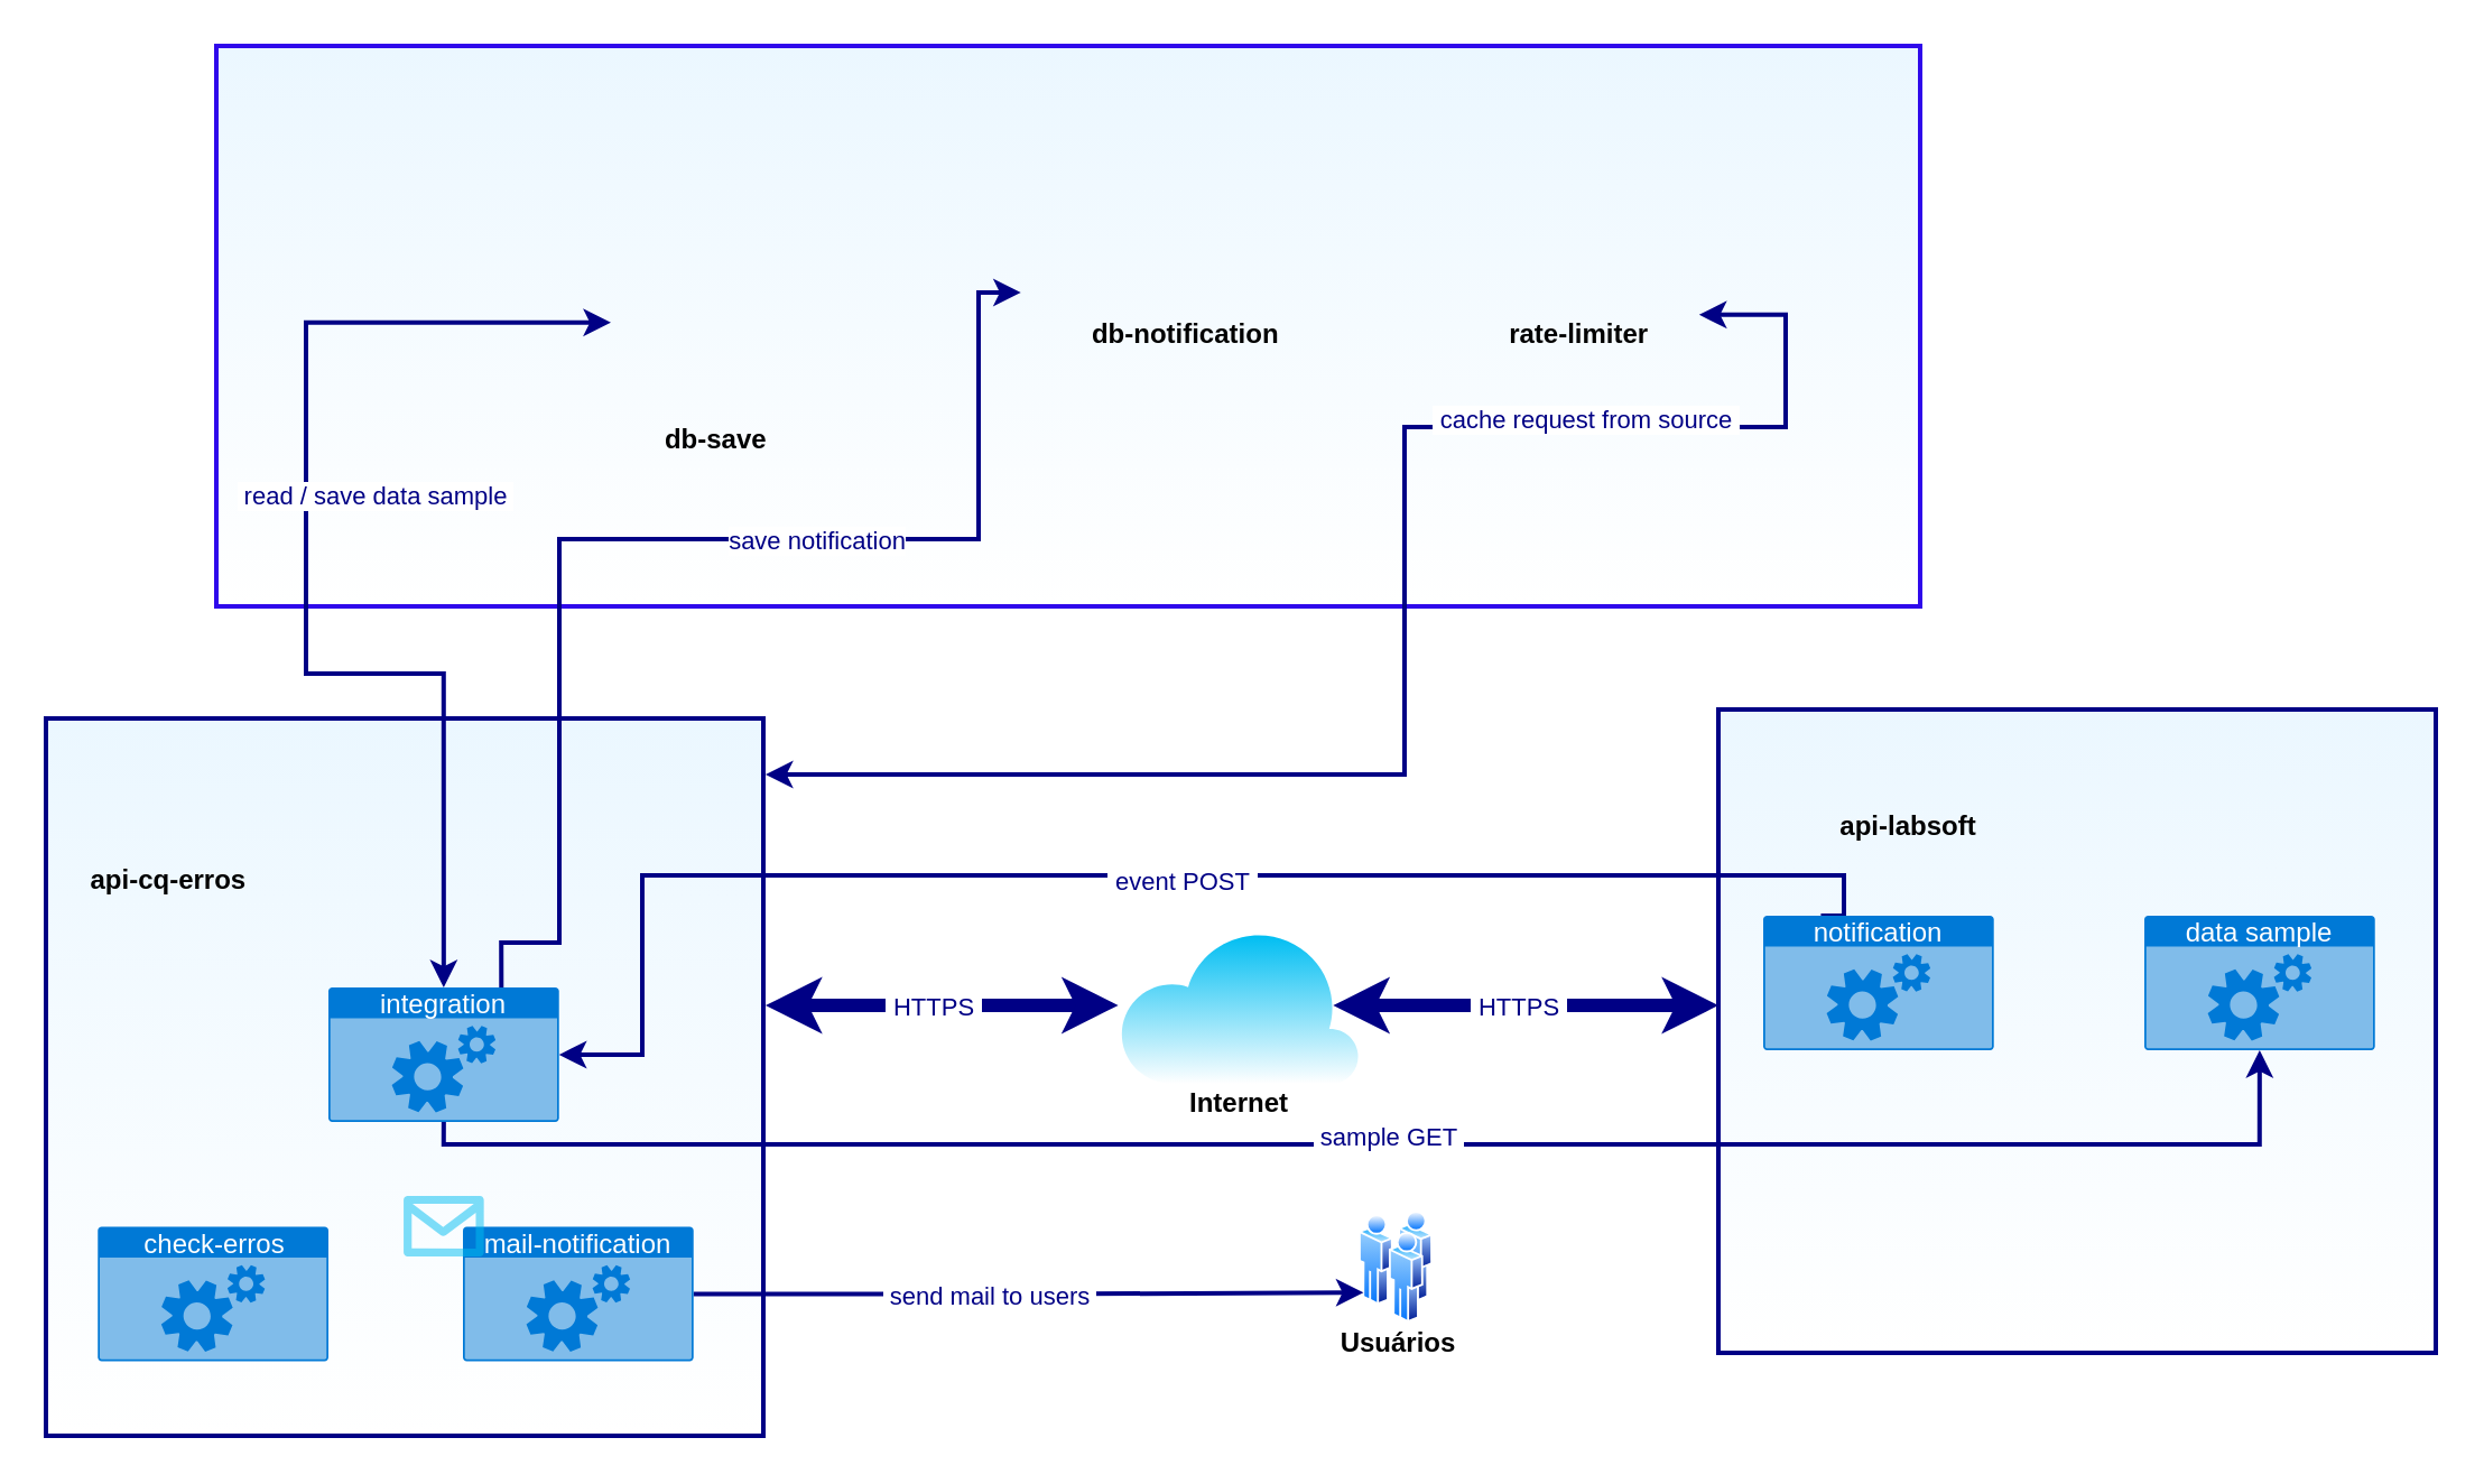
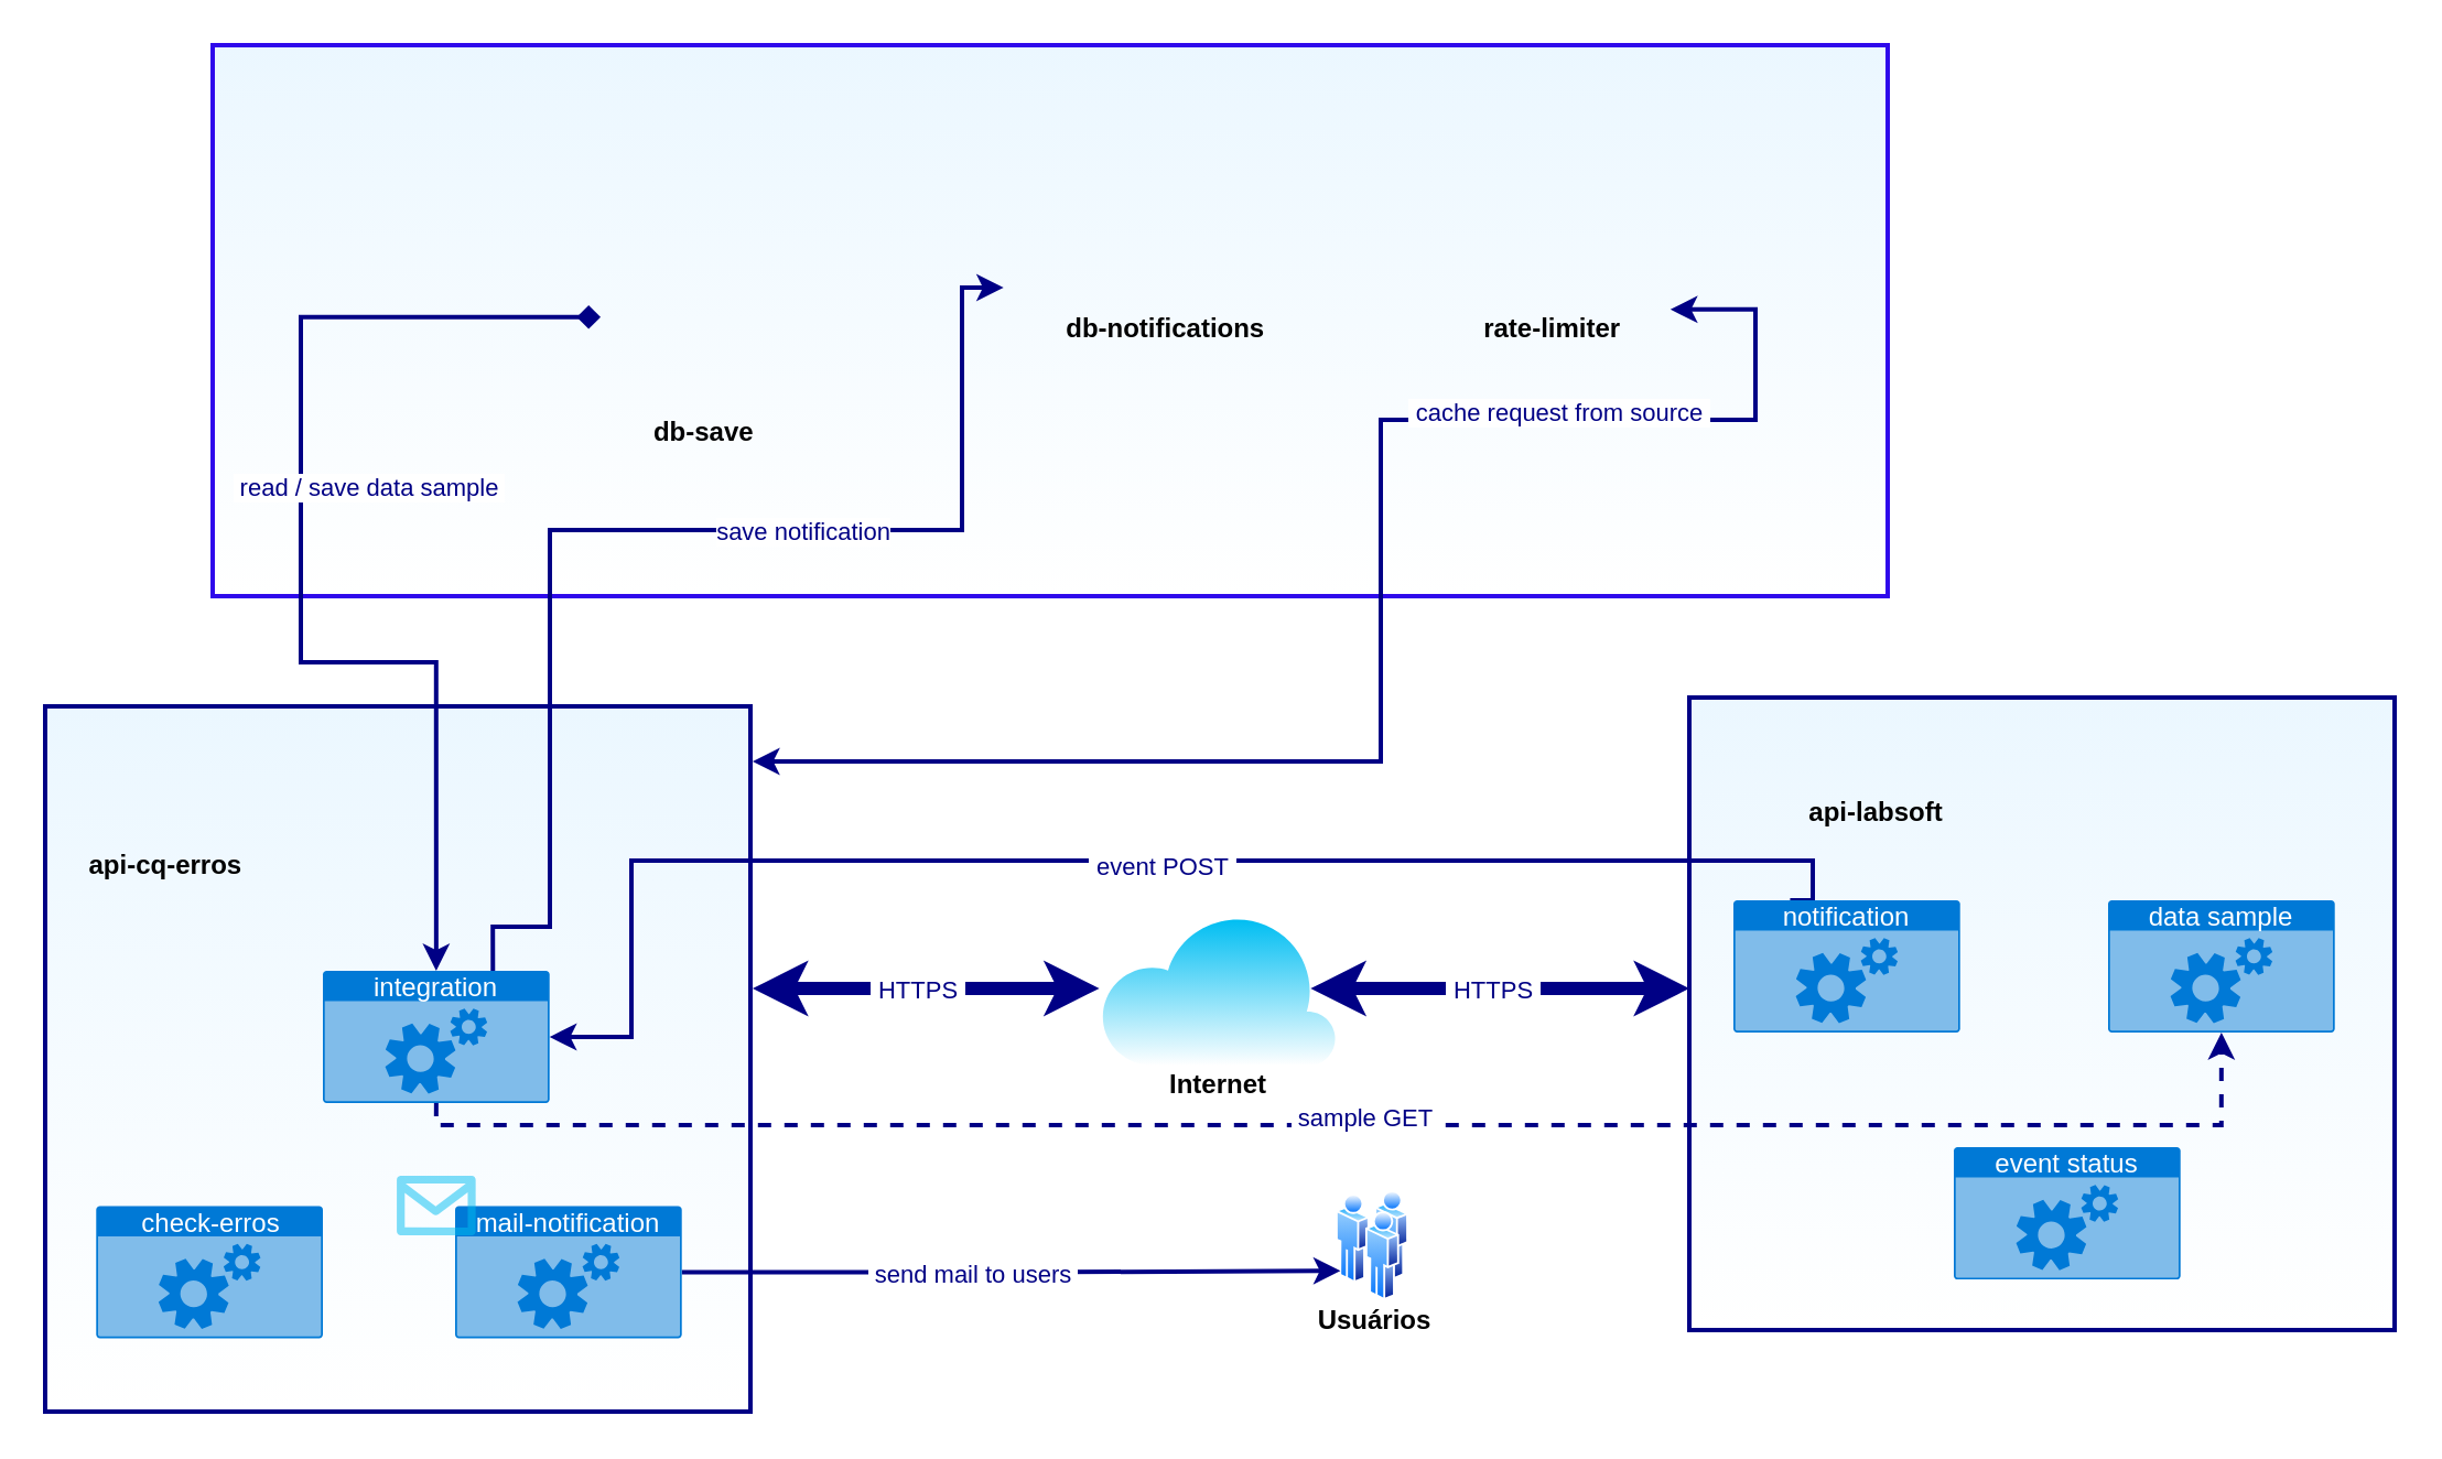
  <mxCell id="0" />
  <mxCell id="1" parent="0" />
  <mxCell id="2" value="" style="rounded=0;whiteSpace=wrap;html=1;strokeColor=#000085;strokeWidth=2;fillColor=#EBF7FF;gradientColor=#ffffff;" vertex="1" parent="1"><mxGeometry x="766" y="316" width="320" height="287" as="geometry" /></mxCell>
  <mxCell id="3" value="" style="rounded=0;whiteSpace=wrap;html=1;strokeColor=#000085;strokeWidth=2;fillColor=#EBF7FF;gradientColor=#ffffff;" vertex="1" parent="1"><mxGeometry x="20" y="320" width="320" height="320" as="geometry" /></mxCell>
  <mxCell id="4" value="" style="rounded=0;whiteSpace=wrap;html=1;strokeWidth=2;labelBackgroundColor=none;strokeColor=#2F09EB;fillColor=#EBF7FF;gradientColor=#ffffff;" vertex="1" parent="1"><mxGeometry x="96" y="20" width="760" height="250" as="geometry" /></mxCell>
  <mxCell id="5" value="db-save" style="shape=image;verticalLabelPosition=bottom;labelBackgroundColor=none;verticalAlign=top;aspect=fixed;imageAspect=0;image=https://d1.awsstatic.com/rdsImages/postgresql_logo.6de4615badd99412268bc6aa8fc958a0f403dd41.png;fontStyle=1;spacingTop=-5;" vertex="1" parent="1"><mxGeometry x="272" y="100" width="94.29" height="86.75" as="geometry" /></mxCell>
  <mxCell id="6" style="edgeStyle=orthogonalEdgeStyle;orthogonalLoop=1;jettySize=auto;html=1;startArrow=classic;startFill=1;exitX=1.003;exitY=0.4;exitDx=0;exitDy=0;exitPerimeter=0;strokeColor=#000085;strokeWidth=6;rounded=0;jumpStyle=arc;" edge="1" parent="1" source="3" target="34"><mxGeometry relative="1" as="geometry"><mxPoint x="506" y="360" as="sourcePoint" /><mxPoint x="517" y="448" as="targetPoint" /></mxGeometry></mxCell>
  <mxCell id="7" value="&amp;nbsp;HTTPS&amp;nbsp;" style="edgeLabel;html=1;align=center;verticalAlign=middle;resizable=0;points=[];fontColor=#000085;" vertex="1" connectable="0" parent="6"><mxGeometry x="0.297" relative="1" as="geometry"><mxPoint x="-27" as="offset" /></mxGeometry></mxCell>
  <mxCell id="8" value="api-cq-erros" style="shape=image;verticalLabelPosition=bottom;labelBackgroundColor=none;verticalAlign=top;aspect=fixed;imageAspect=0;image=https://upload.wikimedia.org/wikipedia/commons/thumb/d/d9/Node.js_logo.svg/1200px-Node.js_logo.svg.png;fontStyle=1;spacingTop=-5;" vertex="1" parent="1"><mxGeometry x="25.88" y="323.66" width="98.12" height="60" as="geometry" /></mxCell>
- <mxCell id="9" value="db-notification" style="shape=image;verticalLabelPosition=bottom;labelBackgroundColor=none;verticalAlign=top;aspect=fixed;imageAspect=0;image=https://webassets.mongodb.com/_com_assets/cms/mongodb_logo1-76twgcu2dm.png;fontStyle=1;spacingTop=-5;" vertex="1" parent="1"><mxGeometry x="454.86" y="100" width="147.52" height="40" as="geometry" /></mxCell>
+ <mxCell id="9" value="db-notifications" style="shape=image;verticalLabelPosition=bottom;labelBackgroundColor=none;verticalAlign=top;aspect=fixed;imageAspect=0;image=https://webassets.mongodb.com/_com_assets/cms/mongodb_logo1-76twgcu2dm.png;fontStyle=1;spacingTop=-5;" vertex="1" parent="1"><mxGeometry x="454.86" y="100" width="147.52" height="40" as="geometry" /></mxCell>
  <mxCell id="10" value="" style="shape=image;verticalLabelPosition=bottom;labelBackgroundColor=#ffffff;verticalAlign=top;aspect=fixed;imageAspect=0;image=https://miro.medium.com/max/336/0*rmv6pZTW2hfP2XYd.png;" vertex="1" parent="1"><mxGeometry x="96" y="20" width="93.66" height="80" as="geometry" /></mxCell>
  <mxCell id="11" style="edgeStyle=orthogonalEdgeStyle;rounded=0;orthogonalLoop=1;jettySize=auto;html=1;entryX=1.003;entryY=0.078;entryDx=0;entryDy=0;entryPerimeter=0;startArrow=classic;startFill=1;strokeColor=#000085;strokeWidth=2;exitX=0.946;exitY=0.998;exitDx=0;exitDy=0;exitPerimeter=0;" edge="1" parent="1" source="13" target="3"><mxGeometry relative="1" as="geometry"><Array as="points"><mxPoint x="796" y="140" /><mxPoint x="796" y="190" /><mxPoint x="626" y="190" /><mxPoint x="626" y="345" /></Array></mxGeometry></mxCell>
  <mxCell id="12" value="&amp;nbsp;cache request from source&amp;nbsp;" style="edgeLabel;html=1;align=center;verticalAlign=middle;resizable=0;points=[];fontColor=#000085;labelBackgroundColor=#ffffff;" vertex="1" connectable="0" parent="11"><mxGeometry x="0.088" relative="1" as="geometry"><mxPoint x="80" y="-125" as="offset" /></mxGeometry></mxCell>
  <mxCell id="13" value="rate-limiter" style="shape=image;verticalLabelPosition=bottom;labelBackgroundColor=none;verticalAlign=top;aspect=fixed;imageAspect=0;image=https://upload.wikimedia.org/wikipedia/commons/thumb/6/6b/Redis_Logo.svg/1280px-Redis_Logo.svg.png;spacingTop=-5;fontStyle=1" vertex="1" parent="1"><mxGeometry x="644.31" y="100" width="119.55" height="40" as="geometry" /></mxCell>
  <mxCell id="14" value="api-labsoft" style="shape=image;verticalLabelPosition=bottom;labelBackgroundColor=none;verticalAlign=top;aspect=fixed;imageAspect=0;image=https://mylims.net/wp-content/uploads/logo-mylims.svg;spacingTop=-5;fontStyle=1" vertex="1" parent="1"><mxGeometry x="771" y="317" width="160" height="42.66" as="geometry" /></mxCell>
  <mxCell id="15" style="edgeStyle=orthogonalEdgeStyle;rounded=0;orthogonalLoop=1;jettySize=auto;html=1;entryX=0;entryY=0.46;entryDx=0;entryDy=0;startArrow=classic;startFill=1;entryPerimeter=0;exitX=0.89;exitY=0.5;exitDx=0;exitDy=0;exitPerimeter=0;strokeColor=#000085;strokeWidth=6;" edge="1" parent="1" source="34" target="2"><mxGeometry relative="1" as="geometry"><mxPoint x="597" y="448" as="sourcePoint" /></mxGeometry></mxCell>
  <mxCell id="16" value="&amp;nbsp;HTTPS&amp;nbsp;" style="edgeLabel;html=1;align=center;verticalAlign=middle;resizable=0;points=[];fontColor=#000085;" vertex="1" connectable="0" parent="15"><mxGeometry x="-0.164" y="-2" relative="1" as="geometry"><mxPoint x="10" y="-2" as="offset" /></mxGeometry></mxCell>
  <mxCell id="17" value="Usuários" style="aspect=fixed;perimeter=ellipsePerimeter;html=1;align=center;shadow=0;dashed=0;spacingTop=-5;image;image=img/lib/active_directory/users.svg;fillColor=none;fontStyle=1" vertex="1" parent="1"><mxGeometry x="606" y="540" width="33" height="50" as="geometry" /></mxCell>
- <mxCell id="18" style="edgeStyle=orthogonalEdgeStyle;rounded=0;orthogonalLoop=1;jettySize=auto;html=1;exitX=0.5;exitY=0;exitDx=0;exitDy=0;exitPerimeter=0;startArrow=classic;startFill=1;strokeColor=#000085;strokeWidth=2;entryX=0;entryY=0.5;entryDx=0;entryDy=0;" edge="1" parent="1" source="24" target="5"><mxGeometry relative="1" as="geometry"><Array as="points"><mxPoint x="197" y="300" /><mxPoint x="136" y="300" /><mxPoint x="136" y="143" /></Array></mxGeometry></mxCell>
+ <mxCell id="18" style="edgeStyle=orthogonalEdgeStyle;rounded=0;orthogonalLoop=1;jettySize=auto;html=1;exitX=0.5;exitY=0;exitDx=0;exitDy=0;exitPerimeter=0;startArrow=classic;startFill=1;strokeColor=#000085;strokeWidth=2;entryX=0;entryY=0.5;entryDx=0;entryDy=0;endArrow=diamond;" edge="1" parent="1" source="24" target="5"><mxGeometry relative="1" as="geometry"><Array as="points"><mxPoint x="197" y="300" /><mxPoint x="136" y="300" /><mxPoint x="136" y="143" /></Array></mxGeometry></mxCell>
  <mxCell id="19" value="&amp;nbsp;read / save data sample&amp;nbsp;" style="edgeLabel;html=1;align=center;verticalAlign=middle;resizable=0;points=[];fontColor=#000085;" vertex="1" connectable="0" parent="18"><mxGeometry x="0.022" y="-1" relative="1" as="geometry"><mxPoint x="29" y="-29" as="offset" /></mxGeometry></mxCell>
  <mxCell id="20" style="edgeStyle=orthogonalEdgeStyle;rounded=0;orthogonalLoop=1;jettySize=auto;html=1;exitX=0.75;exitY=0;exitDx=0;exitDy=0;exitPerimeter=0;startArrow=none;startFill=0;strokeColor=#000085;strokeWidth=2;entryX=0;entryY=0.75;entryDx=0;entryDy=0;" edge="1" parent="1" source="24" target="9"><mxGeometry relative="1" as="geometry"><Array as="points"><mxPoint x="223" y="420" /><mxPoint x="249" y="420" /><mxPoint x="249" y="240" /><mxPoint x="436" y="240" /><mxPoint x="436" y="130" /></Array></mxGeometry></mxCell>
  <mxCell id="21" value="save notification" style="edgeLabel;html=1;align=center;verticalAlign=middle;resizable=0;points=[];fontColor=#000085;" vertex="1" connectable="0" parent="20"><mxGeometry x="-0.076" y="-1" relative="1" as="geometry"><mxPoint x="90" y="-1" as="offset" /></mxGeometry></mxCell>
- <mxCell id="22" style="edgeStyle=orthogonalEdgeStyle;rounded=0;orthogonalLoop=1;jettySize=auto;html=1;exitX=0.5;exitY=1;exitDx=0;exitDy=0;exitPerimeter=0;entryX=0.5;entryY=1;entryDx=0;entryDy=0;entryPerimeter=0;startArrow=none;startFill=0;strokeColor=#000085;strokeWidth=2;" edge="1" parent="1" source="24" target="32"><mxGeometry relative="1" as="geometry"><Array as="points"><mxPoint x="197" y="510" /><mxPoint x="1007" y="510" /></Array></mxGeometry></mxCell>
+ <mxCell id="22" style="edgeStyle=orthogonalEdgeStyle;rounded=0;orthogonalLoop=1;jettySize=auto;html=1;exitX=0.5;exitY=1;exitDx=0;exitDy=0;exitPerimeter=0;entryX=0.5;entryY=1;entryDx=0;entryDy=0;entryPerimeter=0;startArrow=none;startFill=0;strokeColor=#000085;strokeWidth=2;dashed=1;" edge="1" parent="1" source="24" target="32"><mxGeometry relative="1" as="geometry"><Array as="points"><mxPoint x="197" y="510" /><mxPoint x="1007" y="510" /></Array></mxGeometry></mxCell>
  <mxCell id="23" value="&amp;nbsp;sample GET&amp;nbsp;" style="edgeLabel;html=1;align=center;verticalAlign=middle;resizable=0;points=[];fontColor=#000085;" vertex="1" connectable="0" parent="22"><mxGeometry x="-0.001" y="4" relative="1" as="geometry"><mxPoint as="offset" /></mxGeometry></mxCell>
  <mxCell id="24" value="integration" style="html=1;strokeColor=none;fillColor=#0079D6;labelPosition=center;verticalLabelPosition=middle;verticalAlign=top;align=center;fontSize=12;outlineConnect=0;spacingTop=-6;fontColor=#FFFFFF;shape=mxgraph.sitemap.services;" vertex="1" parent="1"><mxGeometry x="146" y="440" width="102.86" height="60" as="geometry" /></mxCell>
  <mxCell id="25" value="check-erros" style="html=1;strokeColor=none;fillColor=#0079D6;labelPosition=center;verticalLabelPosition=middle;verticalAlign=top;align=center;fontSize=12;outlineConnect=0;spacingTop=-6;fontColor=#FFFFFF;shape=mxgraph.sitemap.services;" vertex="1" parent="1"><mxGeometry x="43.14" y="546.75" width="102.86" height="60" as="geometry" /></mxCell>
  <mxCell id="26" style="edgeStyle=orthogonalEdgeStyle;rounded=0;orthogonalLoop=1;jettySize=auto;html=1;exitX=1;exitY=0.5;exitDx=0;exitDy=0;exitPerimeter=0;entryX=0;entryY=0.75;entryDx=0;entryDy=0;startArrow=none;startFill=0;strokeColor=#000085;strokeWidth=2;" edge="1" parent="1" source="28" target="17"><mxGeometry relative="1" as="geometry" /></mxCell>
  <mxCell id="27" value="&amp;nbsp;send mail to users&amp;nbsp;" style="edgeLabel;html=1;align=center;verticalAlign=middle;resizable=0;points=[];fontColor=#000085;" vertex="1" connectable="0" parent="26"><mxGeometry x="-0.118" y="-1" relative="1" as="geometry"><mxPoint as="offset" /></mxGeometry></mxCell>
  <mxCell id="28" value="mail-notification" style="html=1;strokeColor=none;fillColor=#0079D6;labelPosition=center;verticalLabelPosition=middle;verticalAlign=top;align=center;fontSize=12;outlineConnect=0;spacingTop=-6;fontColor=#FFFFFF;shape=mxgraph.sitemap.services;" vertex="1" parent="1"><mxGeometry x="206" y="546.75" width="102.86" height="60" as="geometry" /></mxCell>
  <mxCell id="29" style="edgeStyle=orthogonalEdgeStyle;rounded=0;orthogonalLoop=1;jettySize=auto;html=1;exitX=0.25;exitY=0;exitDx=0;exitDy=0;exitPerimeter=0;entryX=1;entryY=0.5;entryDx=0;entryDy=0;entryPerimeter=0;startArrow=none;startFill=0;strokeColor=#000085;strokeWidth=2;" edge="1" parent="1" source="31" target="24"><mxGeometry relative="1" as="geometry"><Array as="points"><mxPoint x="822" y="390" /><mxPoint x="286" y="390" /><mxPoint x="286" y="470" /></Array></mxGeometry></mxCell>
  <mxCell id="30" value="&amp;nbsp;event POST&amp;nbsp;" style="edgeLabel;html=1;align=center;verticalAlign=middle;resizable=0;points=[];fontColor=#000085;" vertex="1" connectable="0" parent="29"><mxGeometry x="-0.05" y="2" relative="1" as="geometry"><mxPoint as="offset" /></mxGeometry></mxCell>
  <mxCell id="31" value="notification" style="html=1;strokeColor=none;fillColor=#0079D6;labelPosition=center;verticalLabelPosition=middle;verticalAlign=top;align=center;fontSize=12;outlineConnect=0;spacingTop=-6;fontColor=#FFFFFF;shape=mxgraph.sitemap.services;" vertex="1" parent="1"><mxGeometry x="786" y="408" width="102.86" height="60" as="geometry" /></mxCell>
  <mxCell id="32" value="data sample" style="html=1;strokeColor=none;fillColor=#0079D6;labelPosition=center;verticalLabelPosition=middle;verticalAlign=top;align=center;fontSize=12;outlineConnect=0;spacingTop=-6;fontColor=#FFFFFF;shape=mxgraph.sitemap.services;" vertex="1" parent="1"><mxGeometry x="956" y="408" width="102.86" height="60" as="geometry" /></mxCell>
+ <mxCell id="33" value="event status" style="html=1;strokeColor=none;fillColor=#0079D6;labelPosition=center;verticalLabelPosition=middle;verticalAlign=top;align=center;fontSize=12;outlineConnect=0;spacingTop=-6;fontColor=#FFFFFF;shape=mxgraph.sitemap.services;" vertex="1" parent="1"><mxGeometry x="886" y="520.06" width="102.86" height="60" as="geometry" /></mxCell>
  <mxCell id="34" value="Internet" style="verticalLabelPosition=bottom;html=1;verticalAlign=top;align=center;strokeColor=none;fillColor=#00BEF2;shape=mxgraph.azure.cloud;gradientColor=#ffffff;fontStyle=1;spacingTop=-5;" vertex="1" parent="1"><mxGeometry x="498.31" y="413" width="107.69" height="70" as="geometry" /></mxCell>
  <mxCell id="35" value="" style="shape=image;html=1;verticalAlign=top;verticalLabelPosition=bottom;labelBackgroundColor=#ffffff;imageAspect=0;aspect=fixed;image=https://cdn0.iconfinder.com/data/icons/business-collection-2027/60/time-passing-128.png;fontColor=#000085;" vertex="1" parent="1"><mxGeometry x="27.88" y="520.06" width="39.88" height="39.88" as="geometry" /></mxCell>
  <mxCell id="36" value="" style="verticalLabelPosition=bottom;html=1;verticalAlign=top;align=center;strokeColor=none;fillColor=#00BEF2;shape=mxgraph.azure.message;pointerEvents=1;" vertex="1" parent="1"><mxGeometry x="179.43" y="532.94" width="36" height="27" as="geometry" /></mxCell>
